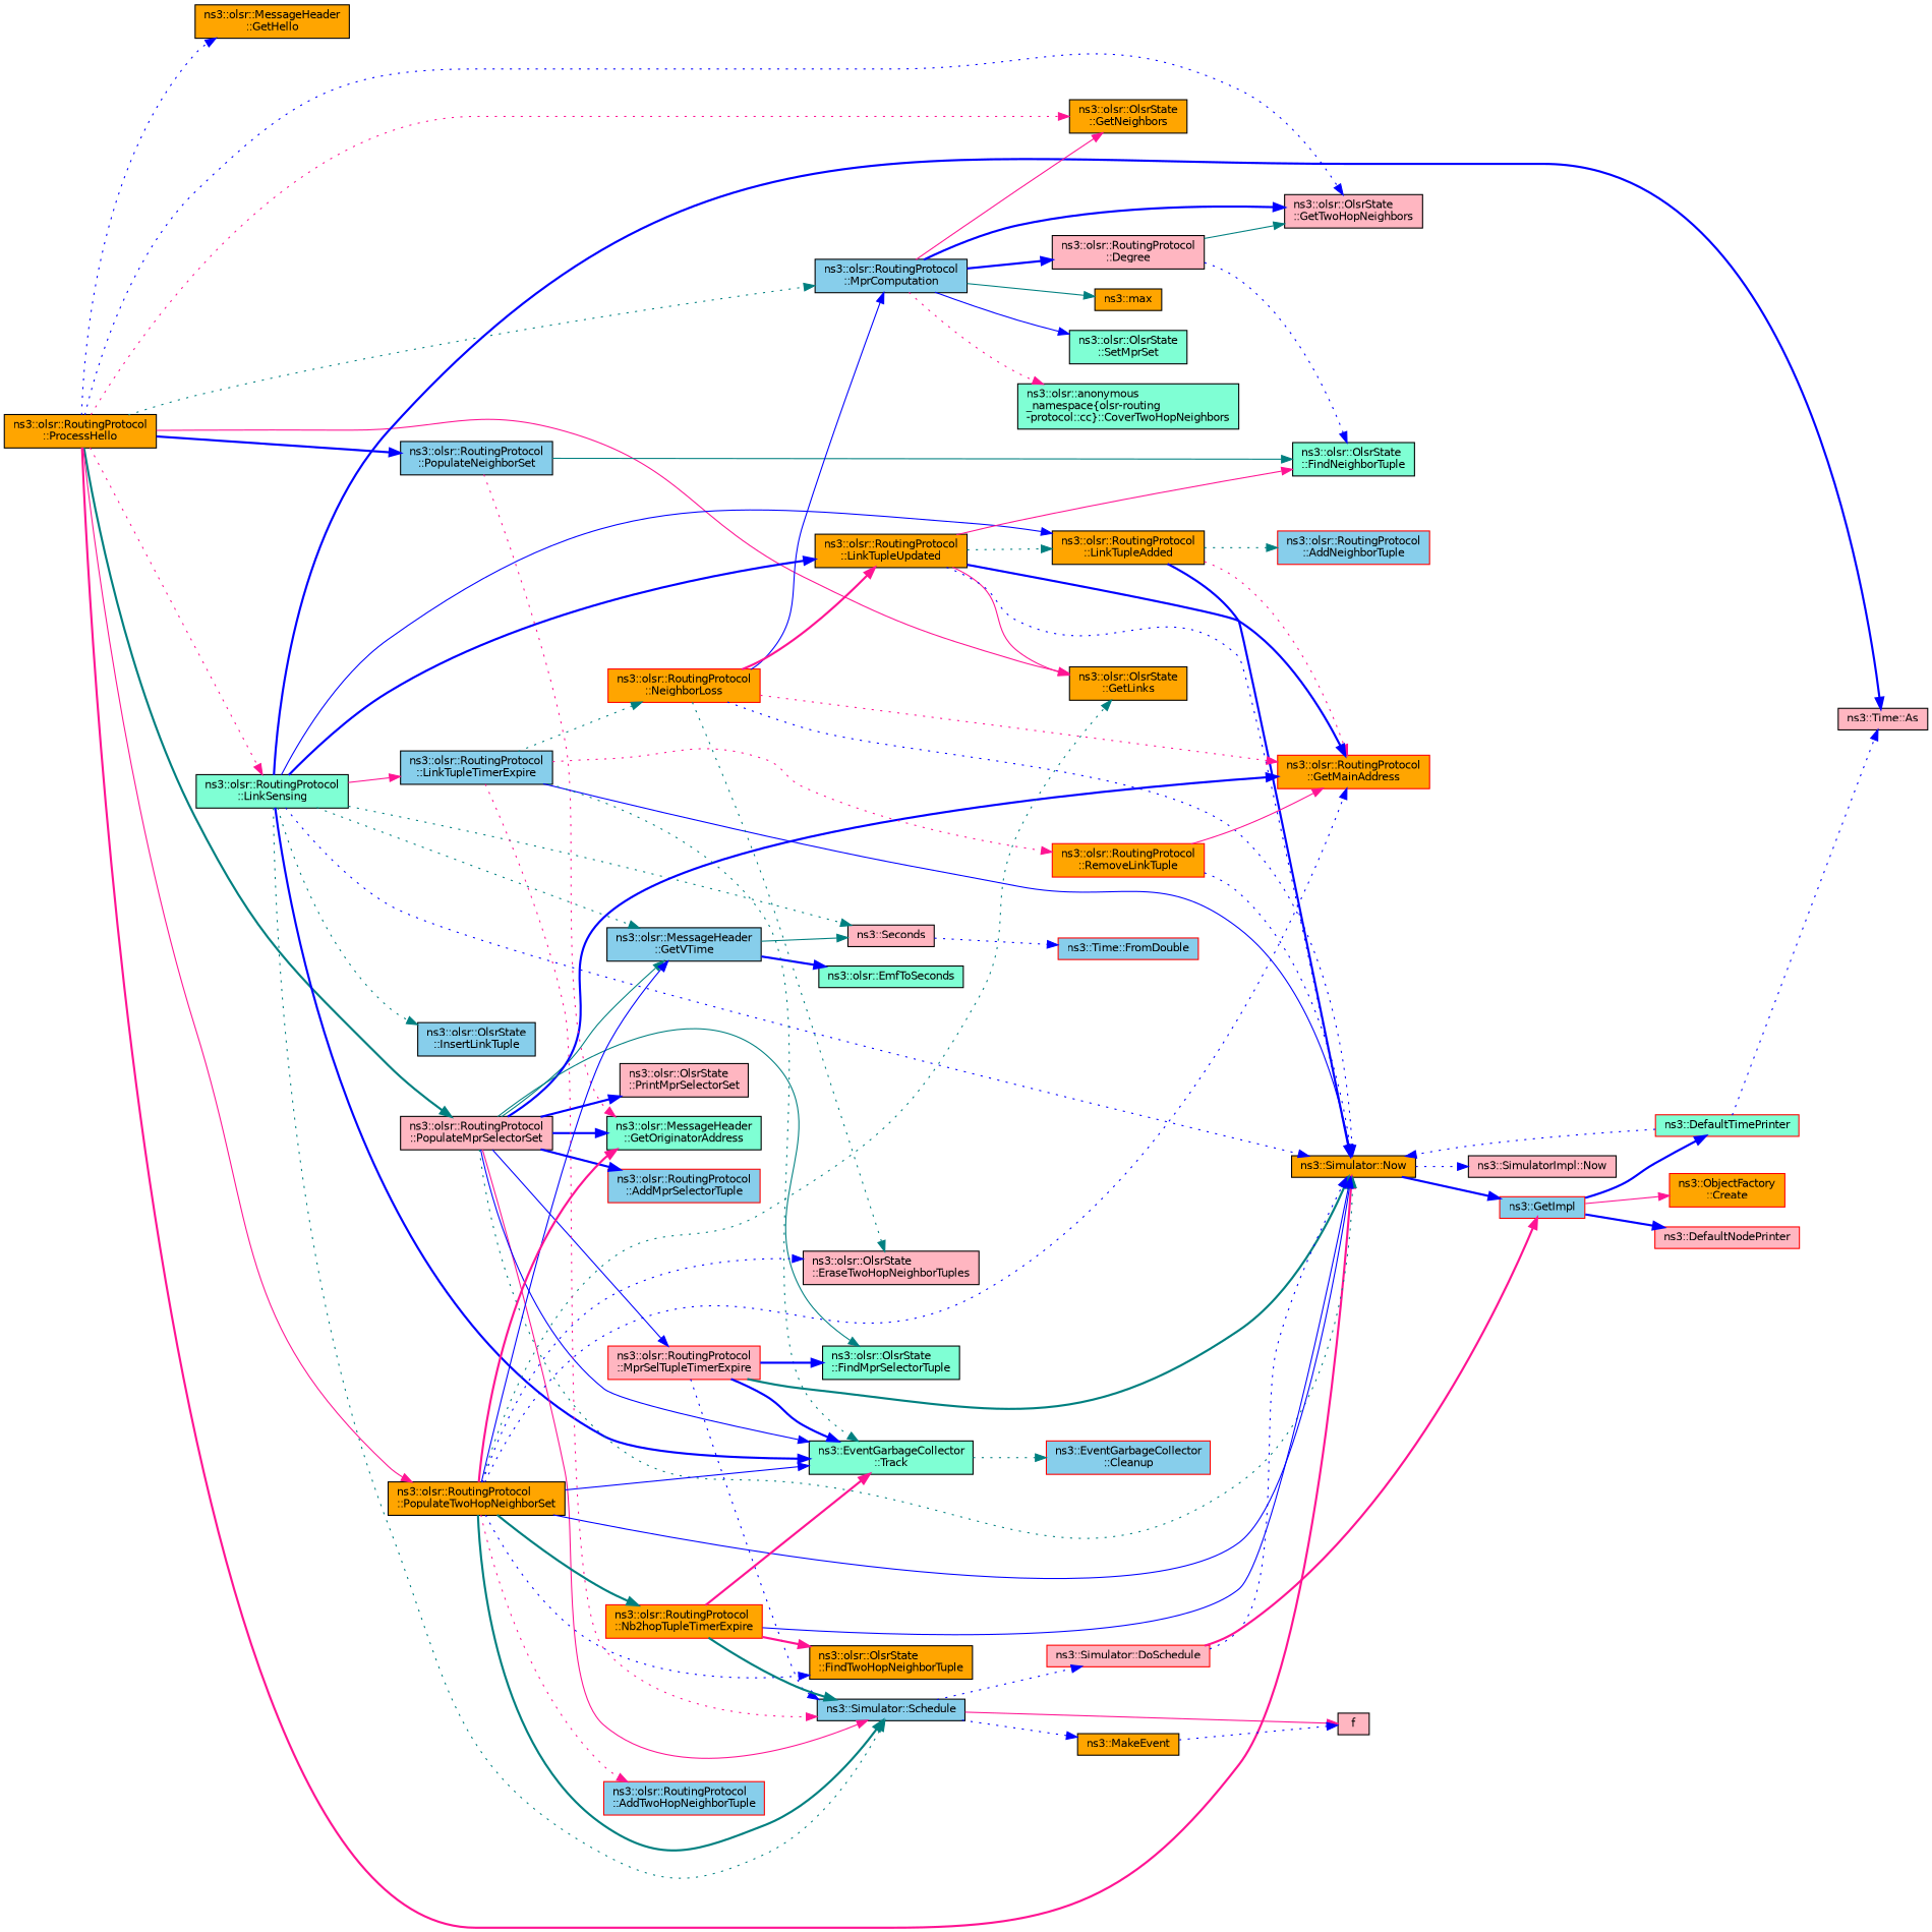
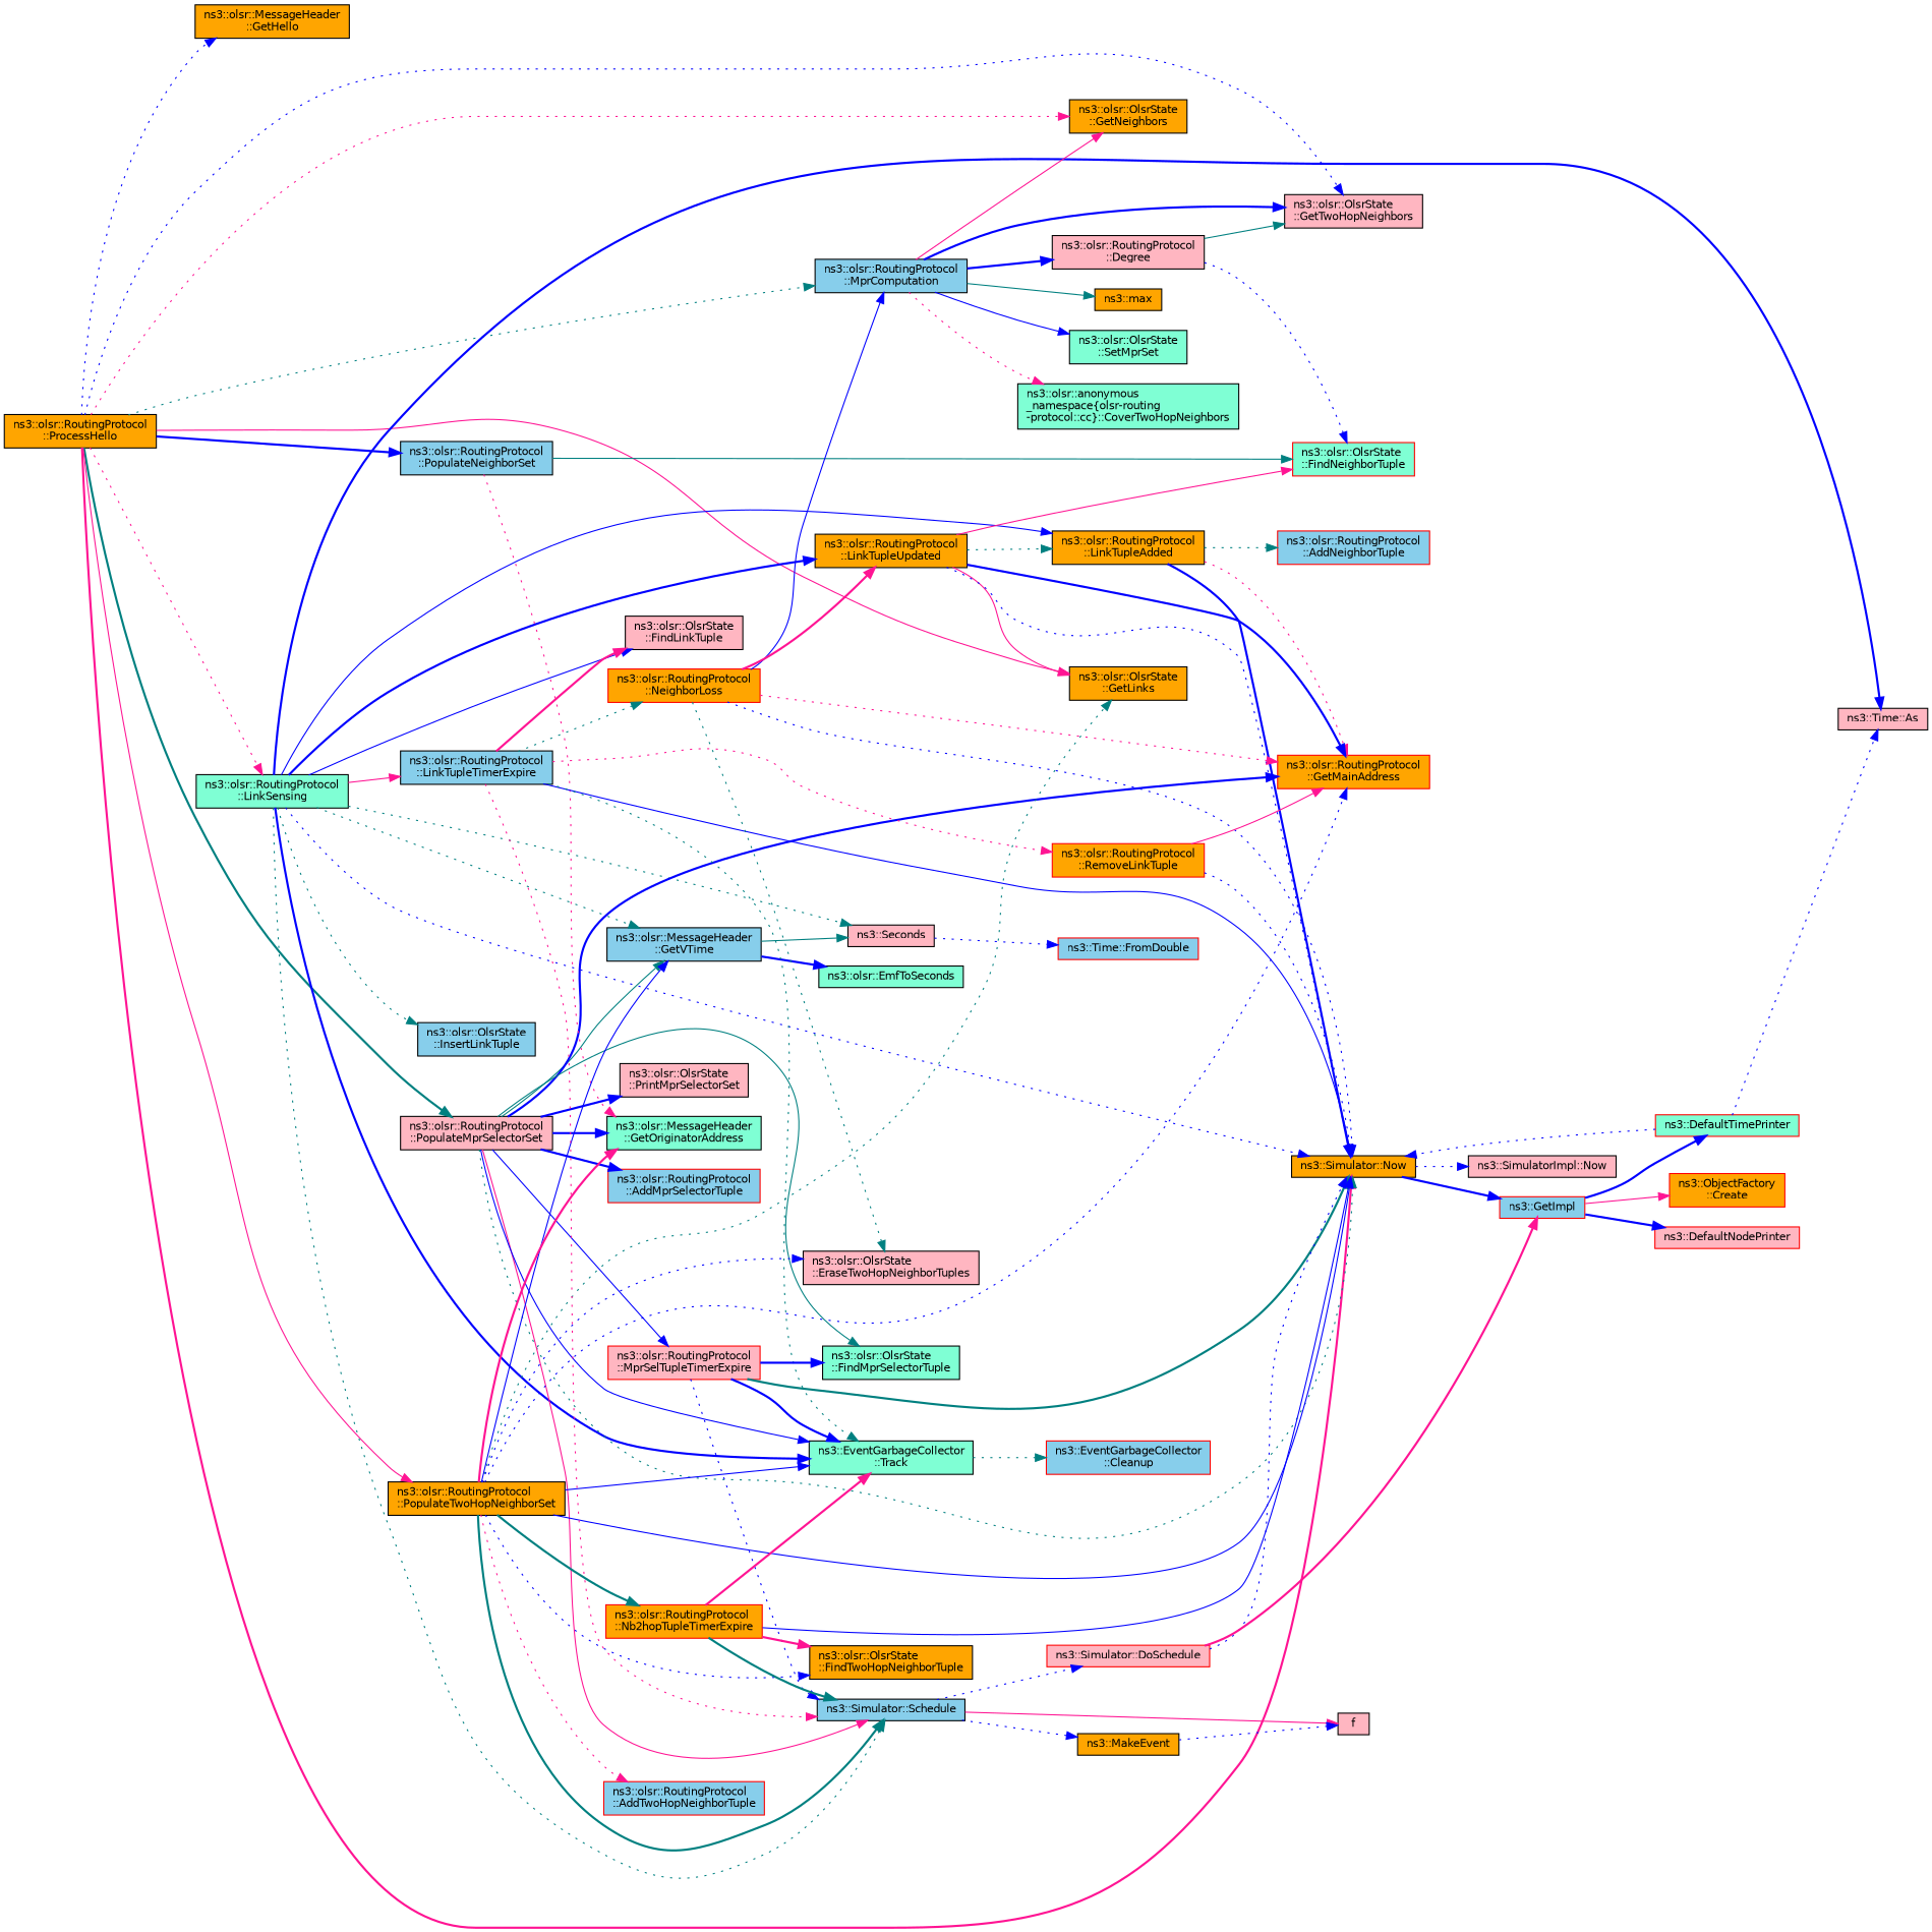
  digraph {
    rankdir=LR
    node [color=black fillcolor=orange fontname=Helvetica fontsize=10 shape=record style=filled]
    edge [color=blue fontname=Helvetica fontsize=10 labelfontname=Helvetica labelfontsize=10 style=dotted]
    n1 [fontcolor=black height=0.2 label="ns3::olsr::RoutingProtocol\l::ProcessHello" width=0.4]
    n2 [height=0.2 label="ns3::olsr::MessageHeader\l::GetHello" width=0.4]
    n3 [height=0.2 label="ns3::olsr::OlsrState\l::GetLinks" width=0.4]
    n4 [height=0.2 label="ns3::olsr::OlsrState\l::GetNeighbors" width=0.4]
    n5 [fillcolor=lightpink height=0.2 label="ns3::olsr::OlsrState\l::GetTwoHopNeighbors" width=0.4]
    n6 [fillcolor=aquamarine height=0.2 label="ns3::olsr::RoutingProtocol\l::LinkSensing" width=0.4]
    n7 [height=0.2 label="ns3::Simulator::Now" width=0.4]
    n8 [fillcolor=skyblue height=0.2 label="ns3::olsr::RoutingProtocol\l::MprComputation" width=0.4]
    n9 [fillcolor=lightpink height=0.2 label="ns3::olsr::RoutingProtocol\l::PopulateMprSelectorSet" width=0.4]
    n10 [fillcolor=skyblue height=0.2 label="ns3::olsr::RoutingProtocol\l::PopulateNeighborSet" width=0.4]
    n11 [height=0.2 label="ns3::olsr::RoutingProtocol\l::PopulateTwoHopNeighborSet" width=0.4]
    n12 [fillcolor=lightpink height=0.2 label="ns3::Time::As" width=0.4]
+   n13 [fillcolor=lightpink height=0.2 label="ns3::olsr::OlsrState\l::FindLinkTuple" width=0.4]
    n14 [fillcolor=skyblue height=0.2 label="ns3::olsr::MessageHeader\l::GetVTime" width=0.4]
    n15 [fillcolor=lightpink height=0.2 label="ns3::Seconds" width=0.4]
    n16 [fillcolor=skyblue height=0.2 label="ns3::olsr::OlsrState\l::InsertLinkTuple" width=0.4]
    n17 [height=0.2 label="ns3::olsr::RoutingProtocol\l::LinkTupleAdded" width=0.4]
    n18 [fillcolor=skyblue height=0.2 label="ns3::olsr::RoutingProtocol\l::LinkTupleTimerExpire" width=0.4]
    n19 [height=0.2 label="ns3::olsr::RoutingProtocol\l::LinkTupleUpdated" width=0.4]
    n20 [fillcolor=skyblue height=0.2 label="ns3::Simulator::Schedule" width=0.4]
    n21 [fillcolor=aquamarine height=0.2 label="ns3::EventGarbageCollector\l::Track" width=0.4]
    n22 [color=red fillcolor=skyblue height=0.2 label="ns3::GetImpl" width=0.4]
    n23 [fillcolor=lightpink height=0.2 label="ns3::SimulatorImpl::Now" width=0.4]
    n24 [fillcolor=aquamarine height=0.2 label="ns3::olsr::anonymous\l_namespace\{olsr-routing\l-protocol::cc\}::CoverTwoHopNeighbors" width=0.4]
    n25 [fillcolor=lightpink height=0.2 label="ns3::olsr::RoutingProtocol\l::Degree" width=0.4]
    n26 [height=0.2 label="ns3::max" width=0.4]
    n27 [fillcolor=aquamarine height=0.2 label="ns3::olsr::OlsrState\l::SetMprSet" width=0.4]
    n28 [color=red height=0.2 label="ns3::olsr::RoutingProtocol\l::GetMainAddress" width=0.4]
    n29 [color=red fillcolor=skyblue height=0.2 label="ns3::olsr::RoutingProtocol\l::AddMprSelectorTuple" width=0.4]
    n30 [fillcolor=aquamarine height=0.2 label="ns3::olsr::OlsrState\l::FindMprSelectorTuple" width=0.4]
    n31 [fillcolor=aquamarine height=0.2 label="ns3::olsr::MessageHeader\l::GetOriginatorAddress" width=0.4]
    n32 [color=red fillcolor=lightpink height=0.2 label="ns3::olsr::RoutingProtocol\l::MprSelTupleTimerExpire" width=0.4]
    n33 [fillcolor=lightpink height=0.2 label="ns3::olsr::OlsrState\l::PrintMprSelectorSet" width=0.4]
-   n34 [fillcolor=aquamarine height=0.2 label="ns3::olsr::OlsrState\l::FindNeighborTuple" width=0.4]
+   n34 [color=red fillcolor=aquamarine height=0.2 label="ns3::olsr::OlsrState\l::FindNeighborTuple" width=0.4]
    n35 [fillcolor=lightpink height=0.2 label="ns3::olsr::OlsrState\l::EraseTwoHopNeighborTuples" width=0.4]
    n36 [color=red fillcolor=skyblue height=0.2 label="ns3::olsr::RoutingProtocol\l::AddTwoHopNeighborTuple" width=0.4]
    n37 [height=0.2 label="ns3::olsr::OlsrState\l::FindTwoHopNeighborTuple" width=0.4]
    n38 [color=red height=0.2 label="ns3::olsr::RoutingProtocol\l::Nb2hopTupleTimerExpire" width=0.4]
    n39 [fillcolor=aquamarine height=0.2 label="ns3::olsr::EmfToSeconds" width=0.4]
    n40 [color=red fillcolor=skyblue height=0.2 label="ns3::Time::FromDouble" width=0.4]
    n41 [color=red fillcolor=skyblue height=0.2 label="ns3::olsr::RoutingProtocol\l::AddNeighborTuple" width=0.4]
    n42 [color=red height=0.2 label="ns3::olsr::RoutingProtocol\l::NeighborLoss" width=0.4]
    n43 [color=red height=0.2 label="ns3::olsr::RoutingProtocol\l::RemoveLinkTuple" width=0.4]
    n44 [color=red fillcolor=lightpink height=0.2 label="ns3::Simulator::DoSchedule" width=0.4]
    n45 [fillcolor=lightpink height=0.2 label=f width=0.4]
    n46 [height=0.2 label="ns3::MakeEvent" width=0.4]
    n47 [color=red fillcolor=skyblue height=0.2 label="ns3::EventGarbageCollector\l::Cleanup" width=0.4]
    n48 [color=red height=0.2 label="ns3::ObjectFactory\l::Create" width=0.4]
    n49 [color=red fillcolor=lightpink height=0.2 label="ns3::DefaultNodePrinter" width=0.4]
    n50 [color=red fillcolor=aquamarine height=0.2 label="ns3::DefaultTimePrinter" width=0.4]
    n1 -> n2
    n1 -> n3 [color=deeppink style=solid]
    n1 -> n4 [color=deeppink]
    n1 -> n5
    n1 -> n6 [color=deeppink]
    n1 -> n7 [color=deeppink style=bold]
    n1 -> n8 [color=teal]
    n1 -> n9 [color=teal style=bold]
    n1 -> n10 [style=bold]
    n1 -> n11 [color=deeppink style=solid]
    n6 -> n7
    n6 -> n12 [style=bold]
+   n6 -> n13 [style=solid]
    n6 -> n14 [color=teal]
    n6 -> n15 [color=teal]
    n6 -> n16 [color=teal]
    n6 -> n17 [style=solid]
    n6 -> n18 [color=deeppink style=solid]
    n6 -> n19 [style=bold]
    n6 -> n20 [color=teal]
    n6 -> n21 [style=bold]
    n7 -> n22 [style=bold]
    n7 -> n23
    n8 -> n4 [color=deeppink style=solid]
    n8 -> n5 [style=bold]
    n8 -> n24 [color=deeppink]
    n8 -> n25 [style=bold]
    n8 -> n26 [color=teal style=solid]
    n8 -> n27 [style=solid]
    n9 -> n7 [color=teal]
    n9 -> n14 [color=teal style=solid]
    n9 -> n20 [color=deeppink style=solid]
    n9 -> n21 [style=solid]
    n9 -> n28 [style=bold]
    n9 -> n29 [style=bold]
    n9 -> n30 [color=teal style=solid]
    n9 -> n31 [style=bold]
    n9 -> n32 [style=solid]
    n9 -> n33 [style=bold]
    n10 -> n31 [color=deeppink]
    n10 -> n34 [color=teal style=solid]
    n11 -> n3 [color=teal]
    n11 -> n7 [style=solid]
    n11 -> n14 [style=solid]
    n11 -> n20 [color=teal style=bold]
    n11 -> n21 [style=solid]
    n11 -> n28
    n11 -> n31 [color=deeppink style=bold]
    n11 -> n35
    n11 -> n36 [color=deeppink]
    n11 -> n37
    n11 -> n38 [color=teal style=bold]
    n14 -> n15 [color=teal style=solid]
    n14 -> n39 [style=bold]
    n15 -> n40
    n17 -> n7 [style=bold]
    n17 -> n28 [color=deeppink]
    n17 -> n41 [color=teal]
    n18 -> n7 [style=solid]
+   n18 -> n13 [color=deeppink style=bold]
    n18 -> n20 [color=deeppink]
    n18 -> n21 [color=teal]
    n18 -> n42 [color=teal]
    n18 -> n43 [color=deeppink]
    n19 -> n3 [color=deeppink style=solid]
    n19 -> n7
    n19 -> n17 [color=teal]
    n19 -> n28 [style=bold]
    n19 -> n34 [color=deeppink style=solid]
    n20 -> n44
    n20 -> n45 [color=deeppink style=solid]
    n20 -> n46
    n21 -> n47 [color=teal]
    n22 -> n48 [color=deeppink style=solid]
    n22 -> n49 [style=bold]
    n22 -> n50 [style=bold]
    n25 -> n5 [color=teal style=solid]
    n25 -> n34
    n32 -> n7 [color=teal style=bold]
    n32 -> n20
    n32 -> n21 [style=bold]
    n32 -> n30 [style=bold]
    n38 -> n7 [style=solid]
    n38 -> n20 [color=teal style=bold]
    n38 -> n21 [color=deeppink style=bold]
    n38 -> n37 [color=deeppink style=bold]
    n42 -> n7
    n42 -> n8 [style=solid]
    n42 -> n19 [color=deeppink style=bold]
    n42 -> n28 [color=deeppink]
    n42 -> n35 [color=teal]
    n43 -> n7
    n43 -> n28 [color=deeppink style=solid]
    n44 -> n7
    n44 -> n22 [color=deeppink style=bold]
    n46 -> n45
    n50 -> n7
    n50 -> n12
  }
